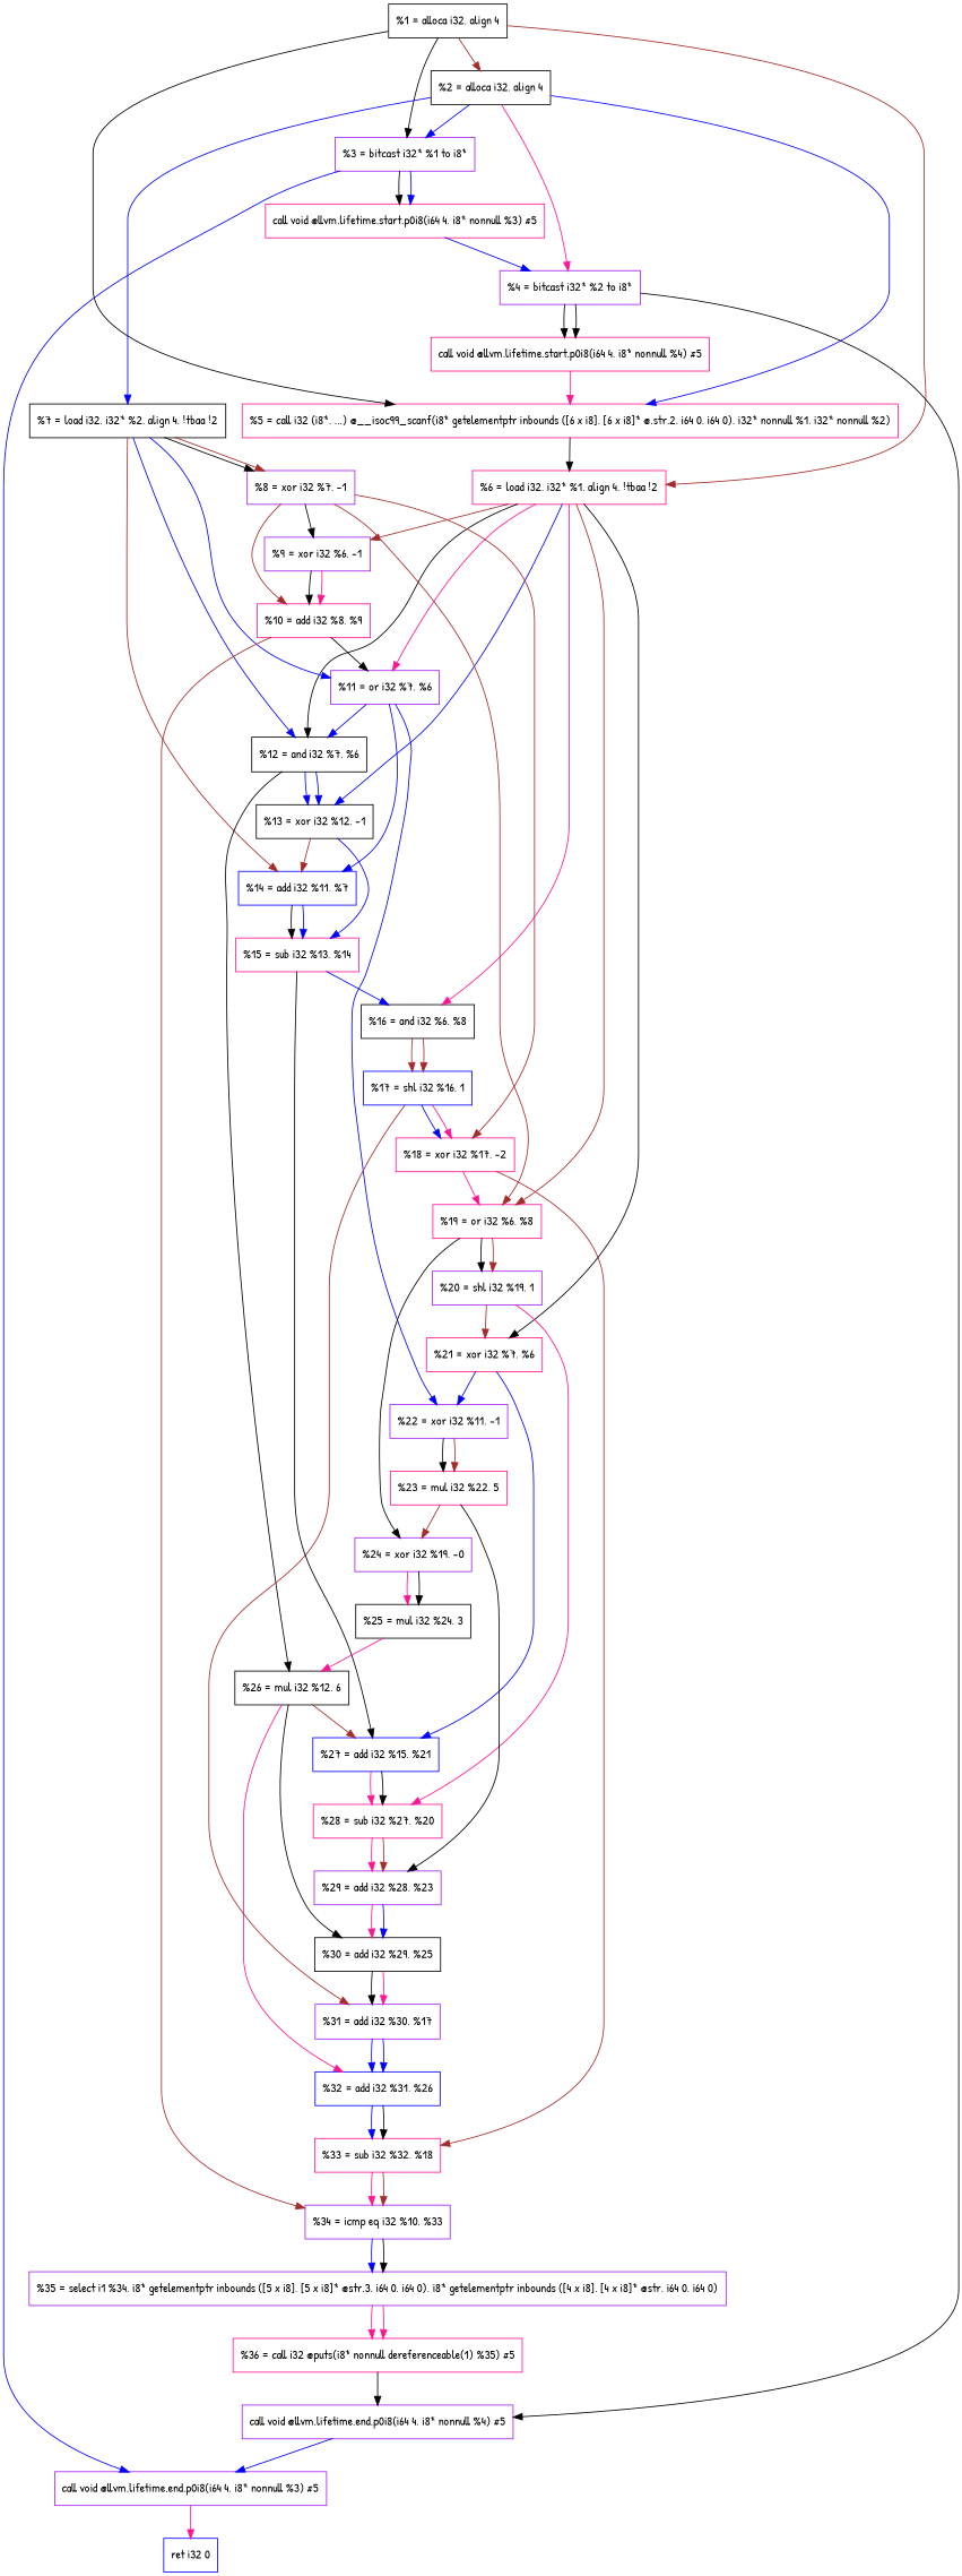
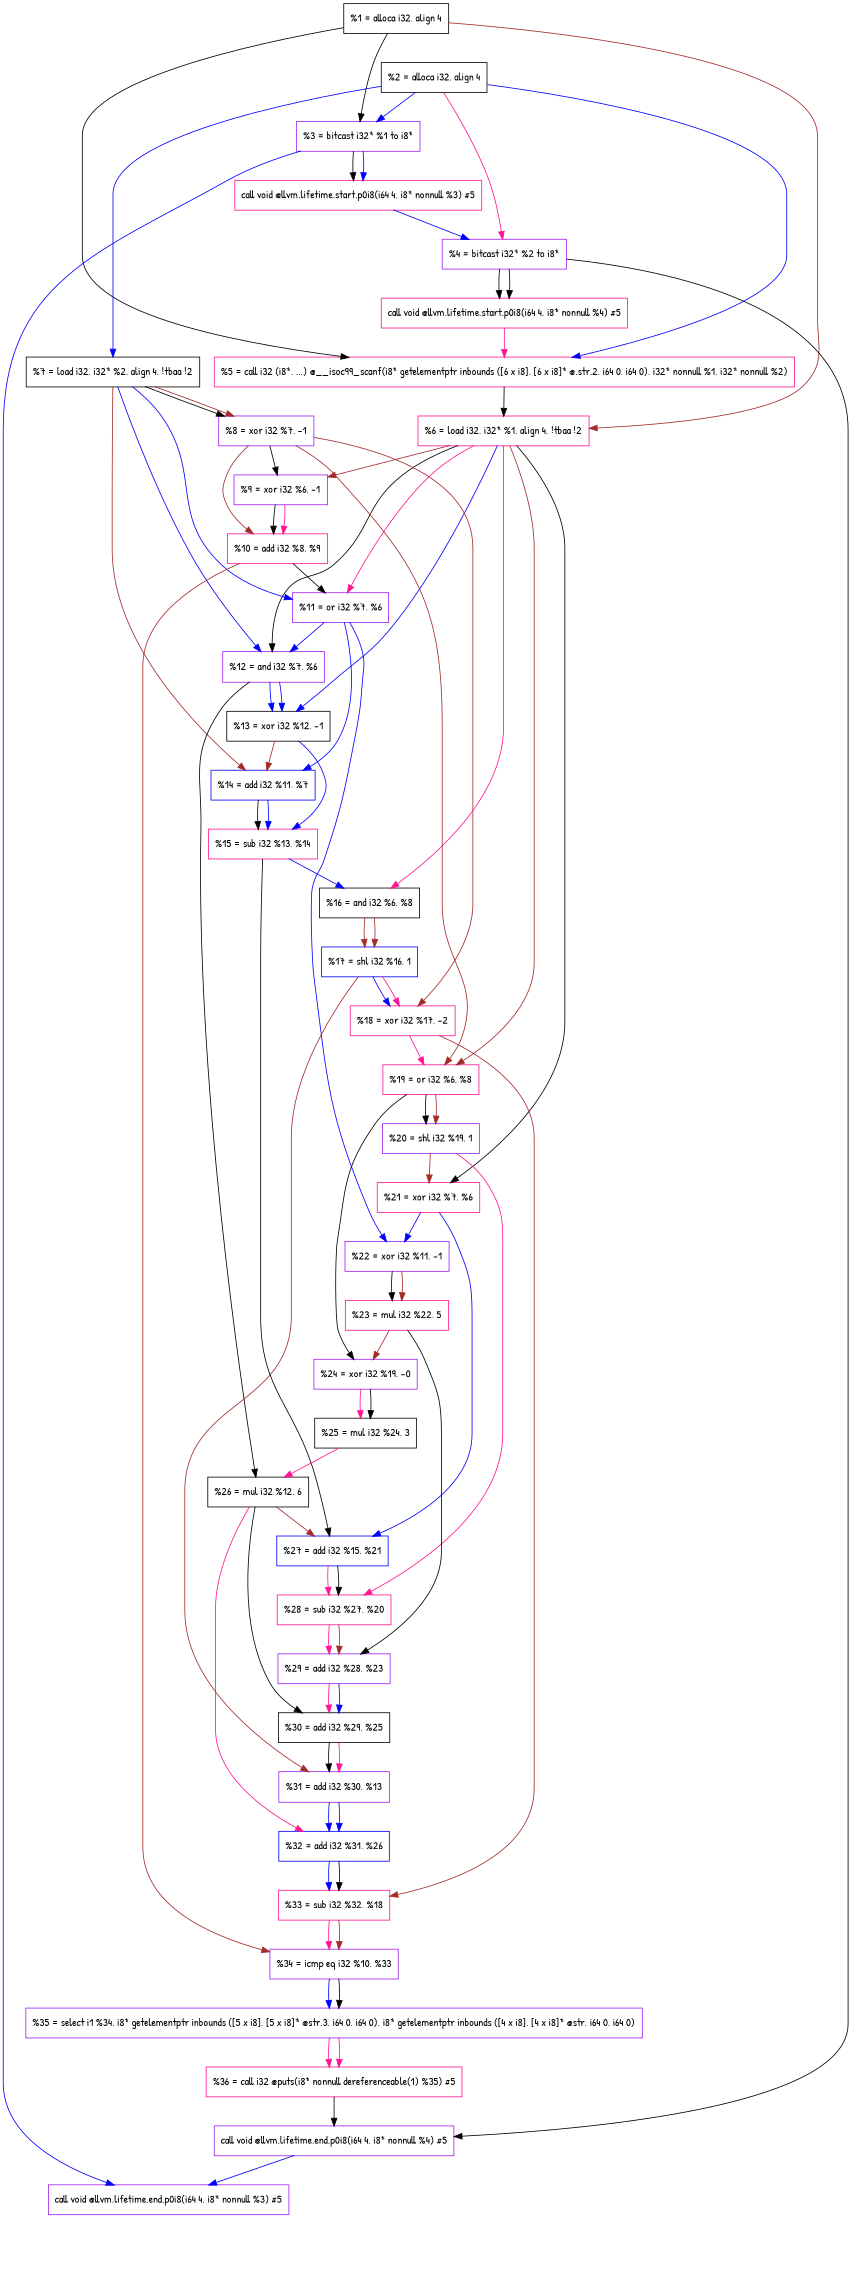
  digraph {
    fontname="Patrick Hand"
    node [color=purple fontname="Patrick Hand" shape=record]
    edge [color=black fontname="Patrick Hand"]
    n1 [color=black label="  %1 = alloca i32, align 4"]
    n2 [color=black label="  %2 = alloca i32, align 4"]
    n3 [label="  %3 = bitcast i32* %1 to i8*"]
    n4 [color=deeppink label="  %5 = call i32 (i8*, ...) @__isoc99_scanf(i8* getelementptr inbounds ([6 x i8], [6 x i8]* @.str.2, i64 0, i64 0), i32* nonnull %1, i32* nonnull %2)"]
    n5 [color=deeppink label="  %6 = load i32, i32* %1, align 4, !tbaa !2"]
    n6 [label="  %4 = bitcast i32* %2 to i8*"]
    n7 [color=black label="  %7 = load i32, i32* %2, align 4, !tbaa !2"]
    n8 [color=deeppink label="  call void @llvm.lifetime.start.p0i8(i64 4, i8* nonnull %3) #5"]
    n9 [label="  call void @llvm.lifetime.end.p0i8(i64 4, i8* nonnull %3) #5"]
    n10 [label="  %9 = xor i32 %6, -1"]
    n11 [label="  %11 = or i32 %7, %6"]
-   n12 [color=black label="  %12 = and i32 %7, %6"]
+   n12 [label="  %12 = and i32 %7, %6"]
    n13 [color=black label="  %16 = and i32 %6, %8"]
    n14 [color=deeppink label="  %19 = or i32 %6, %8"]
    n15 [color=deeppink label="  %21 = xor i32 %7, %6"]
    n16 [color=black label="  %13 = xor i32 %12, -1"]
    n17 [color=deeppink label="  call void @llvm.lifetime.start.p0i8(i64 4, i8* nonnull %4) #5"]
    n18 [label="  call void @llvm.lifetime.end.p0i8(i64 4, i8* nonnull %4) #5"]
    n19 [label="  %8 = xor i32 %7, -1"]
    n20 [color=blue label="  %14 = add i32 %11, %7"]
-   n21 [color=blue label="  ret i32 0"]
    n22 [color=deeppink label="  %10 = add i32 %8, %9"]
    n23 [label="  %22 = xor i32 %11, -1"]
    n24 [color=black label="  %26 = mul i32 %12, 6"]
    n25 [color=blue label="  %17 = shl i32 %16, 1"]
    n26 [label="  %20 = shl i32 %19, 1"]
    n27 [label="%24 = xor i32 %19, -0"]
    n28 [color=blue label="  %27 = add i32 %15, %21"]
    n29 [color=deeppink label="  %18 = xor i32 %17, -2"]
    n30 [color=deeppink label="  %15 = sub i32 %13, %14"]
    n31 [label="  %34 = icmp eq i32 %10, %33"]
    n32 [label="  %35 = select i1 %34, i8* getelementptr inbounds ([5 x i8], [5 x i8]* @str.3, i64 0, i64 0), i8* getelementptr inbounds ([4 x i8], [4 x i8]* @str, i64 0, i64 0)"]
    n33 [color=deeppink label="  %23 = mul i32 %22, 5"]
    n34 [color=black label="  %30 = add i32 %29, %25"]
    n35 [color=blue label="  %32 = add i32 %31, %26"]
    n36 [color=deeppink label="  %28 = sub i32 %27, %20"]
-   n37 [label="  %31 = add i32 %30, %17"]
+   n37 [label="%31 = add i32 %30, %13"]
    n38 [color=deeppink label="  %33 = sub i32 %32, %18"]
    n39 [color=black label="  %25 = mul i32 %24, 3"]
    n40 [label="  %29 = add i32 %28, %23"]
    n41 [color=deeppink label="  %36 = call i32 @puts(i8* nonnull dereferenceable(1) %35) #5"]
-   n1 -> n2 [color=brown]
    n1 -> n3
    n1 -> n4
    n1 -> n5 [color=brown]
    n2 -> n3 [color=blue]
    n2 -> n4 [color=blue]
    n2 -> n6 [color=deeppink]
    n2 -> n7 [color=blue]
    n3 -> n8
    n3 -> n8 [color=blue]
    n3 -> n9 [color=blue]
    n4 -> n5
    n5 -> n10 [color=brown]
    n5 -> n11 [color=deeppink]
    n5 -> n12
    n5 -> n13 [color=deeppink]
    n5 -> n14 [color=brown]
    n5 -> n15
    n5 -> n16 [color=blue]
    n6 -> n17
    n6 -> n17
    n6 -> n18
    n7 -> n11 [color=blue]
    n7 -> n12 [color=blue]
    n7 -> n19
    n7 -> n19 [color=brown]
    n7 -> n20 [color=brown]
    n8 -> n6 [color=blue]
-   n9 -> n21 [color=deeppink]
    n10 -> n22
    n10 -> n22 [color=deeppink]
    n11 -> n12 [color=blue]
    n11 -> n20 [color=blue]
    n11 -> n23 [color=blue]
    n12 -> n16 [color=blue]
    n12 -> n16 [color=blue]
    n12 -> n24
    n13 -> n25 [color=brown]
    n13 -> n25 [color=brown]
    n14 -> n26
    n14 -> n26 [color=brown]
    n14 -> n27
    n15 -> n23 [color=blue]
    n15 -> n28 [color=blue]
    n16 -> n20 [color=brown]
    n16 -> n30 [color=blue]
    n17 -> n4 [color=deeppink]
    n18 -> n9 [color=blue]
    n19 -> n10
    n19 -> n14 [color=brown]
    n19 -> n22 [color=brown]
    n19 -> n29 [color=brown]
    n20 -> n30
    n20 -> n30 [color=blue]
    n22 -> n11
    n22 -> n31 [color=brown]
    n23 -> n33
    n23 -> n33 [color=brown]
    n24 -> n28 [color=brown]
    n24 -> n34
    n24 -> n35 [color=deeppink]
    n25 -> n29 [color=blue]
    n25 -> n29 [color=deeppink]
    n25 -> n37 [color=brown]
    n26 -> n15 [color=brown]
    n26 -> n36 [color=deeppink]
    n27 -> n39 [color=deeppink]
    n27 -> n39
    n28 -> n36 [color=deeppink]
    n28 -> n36
    n29 -> n14 [color=deeppink]
    n29 -> n38 [color=brown]
    n30 -> n13 [color=blue]
    n30 -> n28
    n31 -> n32 [color=blue]
    n31 -> n32
    n32 -> n41 [color=deeppink]
    n32 -> n41 [color=deeppink]
    n33 -> n27 [color=brown]
    n33 -> n40
    n34 -> n37
    n34 -> n37 [color=deeppink]
    n35 -> n38 [color=blue]
    n35 -> n38
    n36 -> n40 [color=deeppink]
    n36 -> n40 [color=brown]
    n37 -> n35 [color=blue]
    n37 -> n35 [color=blue]
    n38 -> n31 [color=deeppink]
    n38 -> n31 [color=brown]
    n39 -> n24 [color=deeppink]
    n40 -> n34 [color=deeppink]
    n40 -> n34 [color=blue]
    n41 -> n18
  }
